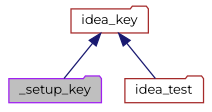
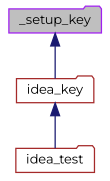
  digraph {
    fontname=Montserrat
    rankdir=TB
    node [color=brown fillcolor=white fontname=Montserrat fontsize=10 shape=folder style=filled]
    edge [color=midnightblue dir=back fontname=Montserrat fontsize=10 labelfontname=Helvetica labelfontsize=10 style=solid]
    n1 [color=purple fillcolor=grey75 fontcolor=black height=0.2 label=_setup_key width=0.4]
    n2 [height=0.2 label=idea_key width=0.4]
    n3 [height=0.2 label=idea_test width=0.4]
-   n2 -> n1
+   n1 -> n2
    n2 -> n3
  }
